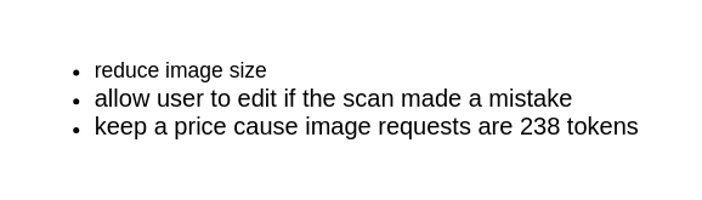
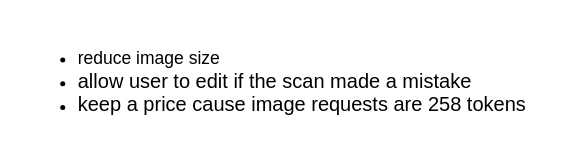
  <mxCell id="0" />
  <mxCell id="1" parent="0" />
- <mxCell id="2" value="&lt;ul&gt;&lt;li&gt;&lt;font style=&quot;font-size: 14px;&quot;&gt;reduce image size&lt;/font&gt;&lt;/li&gt;&lt;li style=&quot;&quot;&gt;&lt;font size=&quot;3&quot;&gt;allow user to edit if the scan made a mistake&lt;/font&gt;&lt;/li&gt;&lt;li style=&quot;&quot;&gt;&lt;font size=&quot;3&quot;&gt;keep a price cause image requests are 238 tokens&lt;/font&gt;&lt;/li&gt;&lt;/ul&gt;" style="text;html=1;align=left;verticalAlign=middle;resizable=0;points=[];autosize=1;strokeColor=none;fillColor=none;" parent="1" vertex="1"><mxGeometry x="20" y="20" width="420" height="90" as="geometry" /></mxCell>
+ <mxCell id="2" value="&lt;ul&gt;&lt;li&gt;&lt;font style=&quot;font-size: 14px;&quot;&gt;reduce image size&lt;/font&gt;&lt;/li&gt;&lt;li style=&quot;&quot;&gt;&lt;font size=&quot;3&quot;&gt;allow user to edit if the scan made a mistake&lt;/font&gt;&lt;/li&gt;&lt;li style=&quot;&quot;&gt;&lt;font size=&quot;3&quot;&gt;keep a price cause image requests are 258 tokens&lt;/font&gt;&lt;/li&gt;&lt;/ul&gt;" style="text;html=1;align=left;verticalAlign=middle;resizable=0;points=[];autosize=1;strokeColor=none;fillColor=none;" parent="1" vertex="1"><mxGeometry x="20" y="20" width="420" height="90" as="geometry" /></mxCell>
